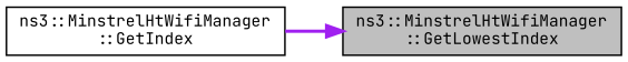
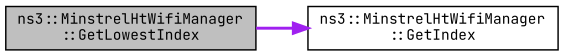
  digraph {
    rankdir=LR
    fontname="JetBrains Mono"
    node [color=black fontname="JetBrains Mono" fontsize=10 shape=record style=filled]
    n1 [fillcolor=grey75 fontcolor=black height=0.2 label="ns3::MinstrelHtWifiManager\l::GetLowestIndex" width=0.4]
    n2 [fillcolor=white height=0.2 label="ns3::MinstrelHtWifiManager\l::GetIndex" width=0.4]
-   n2 -> n1 [color=purple fontname="JetBrains Mono" fontsize=10 labelfontname=Helvetica labelfontsize=10 style=bold]
+   n1 -> n2 [color=purple fontname="JetBrains Mono" fontsize=10 labelfontname=Helvetica labelfontsize=10 style=bold]
  }
